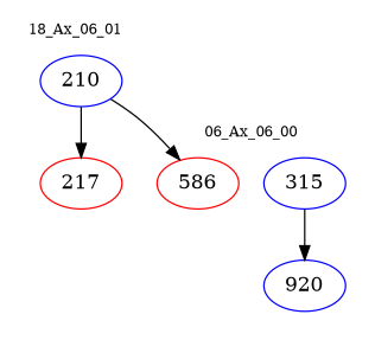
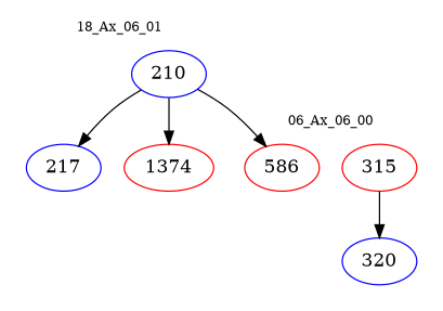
  digraph {
    node [color=blue]
    edge [color=black]
-   n1 [label=315]
-   n2 [label=920]
+   n1 [color=red label=315]
+   n2 [label=320]
    n3 [color=red label=586]
    n4 [label=210]
-   n5 [color=red label=217]
+   n5 [label=217]
+   n6 [color=red label=1374]
    subgraph cluster_1 {
      color=white
      fontsize=10
      label="06_Ax_06_00"
      n1
      n2
      n3
    }
    subgraph cluster_2 {
      color=white
      fontsize=10
      label="18_Ax_06_01"
      n4
      n5
+     n6
    }
    n1 -> n2
    n4 -> n3
    n4 -> n5
+   n4 -> n6
  }
